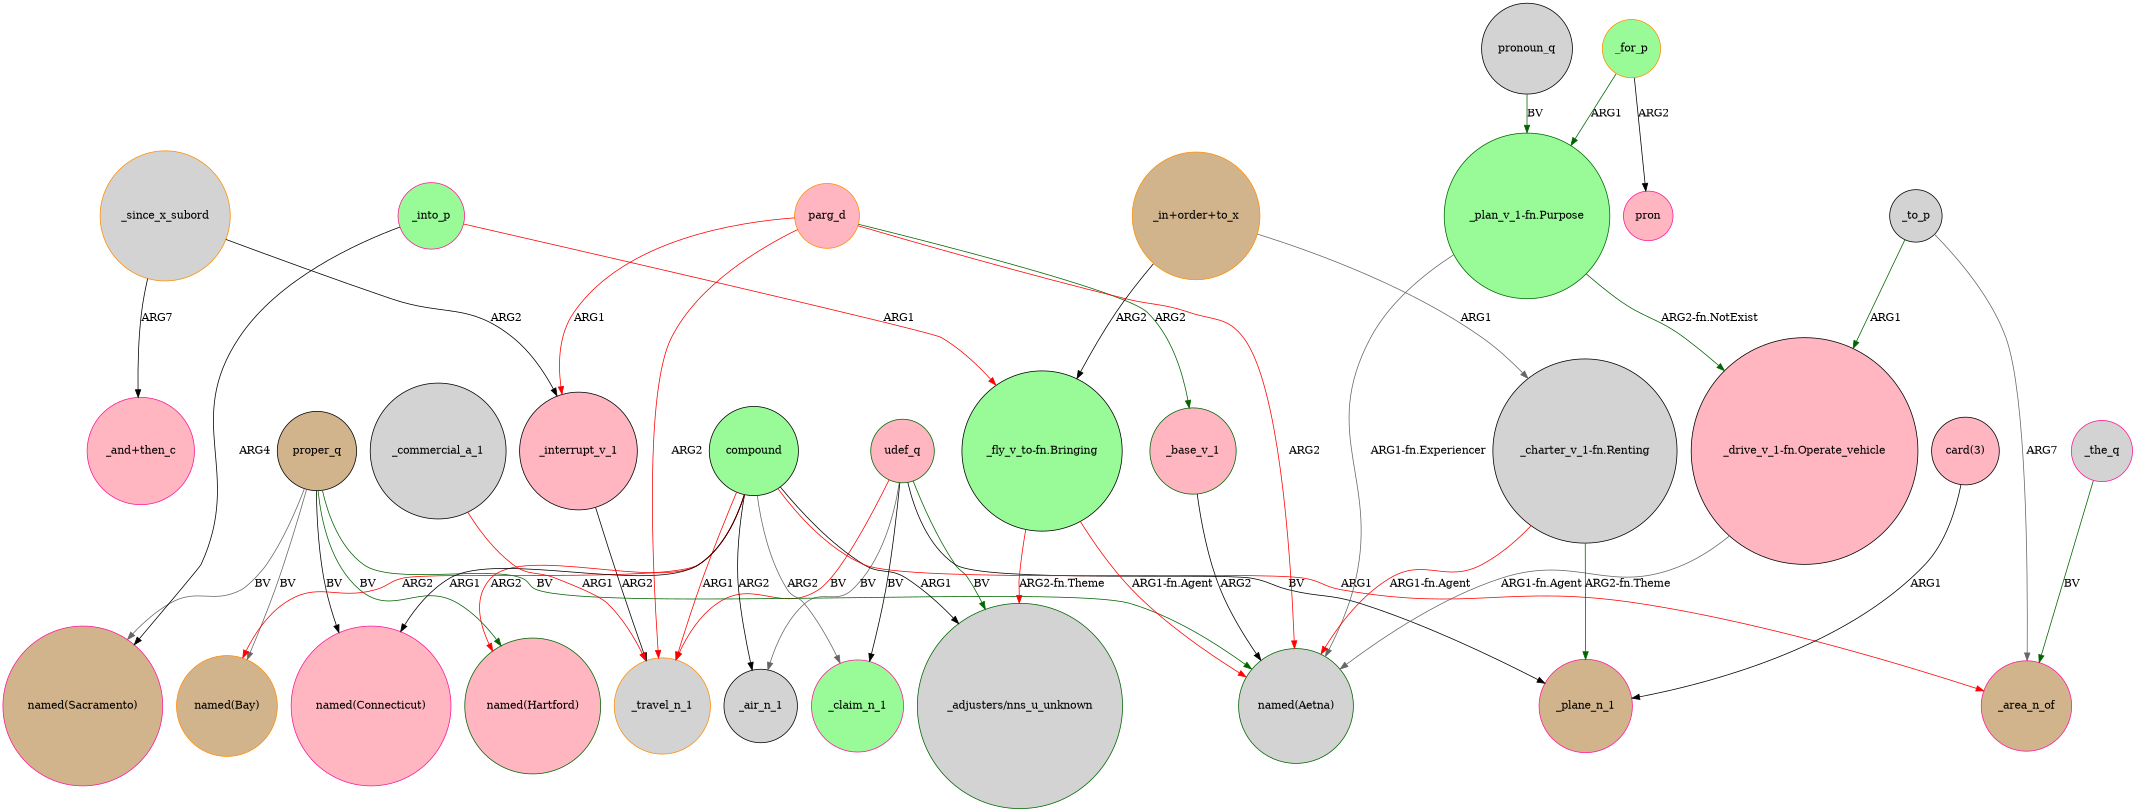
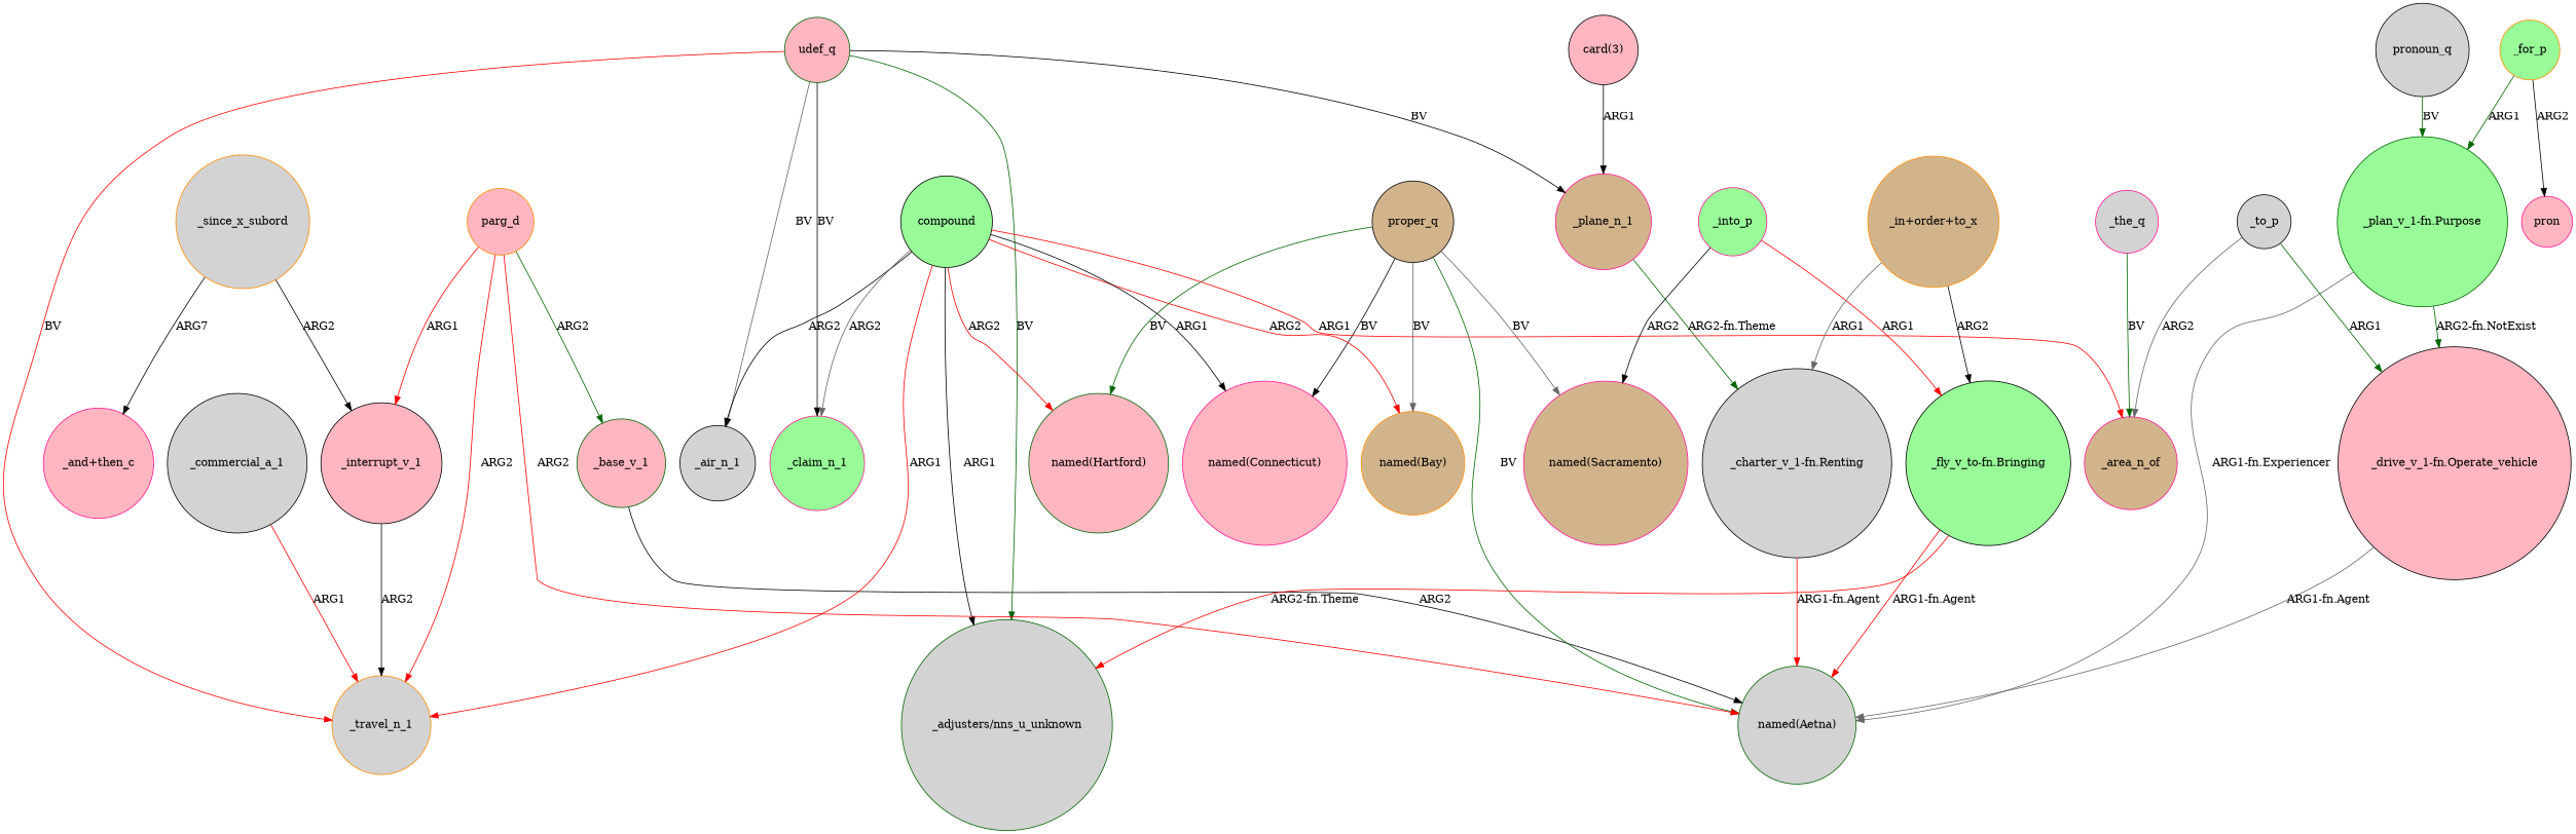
  digraph {
    node [color=black fillcolor=lightgrey shape=circle style=filled]
    edge [color=black]
    _travel_n_1 [color=darkorange]
    _interrupt_v_1 [fillcolor=lightpink]
    udef_q [color=darkgreen fillcolor=lightpink]
    _air_n_1
    _claim_n_1 [color=deeppink fillcolor=palegreen]
    "_adjusters/nns_u_unknown" [color=darkgreen]
    _plane_n_1 [color=deeppink fillcolor=tan]
    _base_v_1 [color=darkgreen fillcolor=lightpink]
    "named(Aetna)" [color=darkgreen]
    proper_q [fillcolor=tan]
    "named(Bay)" [color=darkorange fillcolor=tan]
    "named(Hartford)" [color=darkgreen fillcolor=lightpink]
    "named(Sacramento)" [color=deeppink fillcolor=tan]
    "named(Connecticut)" [color=deeppink fillcolor=lightpink]
    _since_x_subord [color=darkorange]
    "_and+then_c" [color=deeppink fillcolor=lightpink]
    compound [fillcolor=palegreen]
    _area_n_of [color=deeppink fillcolor=tan]
    "_plan_v_1-fn.Purpose" [color=darkgreen fillcolor=palegreen]
    "_drive_v_1-fn.Operate_vehicle" [fillcolor=lightpink]
    pronoun_q
    pron [color=deeppink fillcolor=lightpink]
    parg_d [color=darkorange fillcolor=lightpink]
    _for_p [color=darkorange fillcolor=palegreen]
    _to_p
    "_fly_v_to-fn.Bringing" [fillcolor=palegreen]
    "_charter_v_1-fn.Renting"
    "card(3)" [fillcolor=lightpink]
    _into_p [color=deeppink fillcolor=palegreen]
    _the_q [color=deeppink]
    "_in+order+to_x" [color=darkorange fillcolor=tan]
    _commercial_a_1
    _interrupt_v_1 -> _travel_n_1 [label=ARG2]
    udef_q -> _travel_n_1 [color=red label=BV]
    udef_q -> _air_n_1 [color=gray40 label=BV]
    udef_q -> _claim_n_1 [label=BV]
    udef_q -> "_adjusters/nns_u_unknown" [color=darkgreen label=BV]
    udef_q -> _plane_n_1 [label=BV]
    _base_v_1 -> "named(Aetna)" [label=ARG2]
    proper_q -> "named(Aetna)" [color=darkgreen label=BV]
    proper_q -> "named(Bay)" [color=gray40 label=BV]
    proper_q -> "named(Hartford)" [color=darkgreen label=BV]
    proper_q -> "named(Sacramento)" [color=gray40 label=BV]
    proper_q -> "named(Connecticut)" [label=BV]
    _since_x_subord -> _interrupt_v_1 [label=ARG2]
    _since_x_subord -> "_and+then_c" [label=ARG7]
    compound -> _travel_n_1 [color=red label=ARG1]
    compound -> _air_n_1 [label=ARG2]
    compound -> _claim_n_1 [color=gray40 label=ARG2]
    compound -> "_adjusters/nns_u_unknown" [label=ARG1]
    compound -> "named(Bay)" [color=red label=ARG2]
    compound -> "named(Hartford)" [color=red label=ARG2]
    compound -> "named(Connecticut)" [label=ARG1]
    compound -> _area_n_of [color=red label=ARG1]
    "_plan_v_1-fn.Purpose" -> "named(Aetna)" [color=gray40 label="ARG1-fn.Experiencer"]
    "_plan_v_1-fn.Purpose" -> "_drive_v_1-fn.Operate_vehicle" [color=darkgreen label="ARG2-fn.NotExist"]
    "_drive_v_1-fn.Operate_vehicle" -> "named(Aetna)" [color=gray40 label="ARG1-fn.Agent"]
    pronoun_q -> "_plan_v_1-fn.Purpose" [color=darkgreen label=BV]
    parg_d -> _travel_n_1 [color=red label=ARG2]
    parg_d -> _interrupt_v_1 [color=red label=ARG1]
    parg_d -> _base_v_1 [color=darkgreen label=ARG2]
    parg_d -> "named(Aetna)" [color=red label=ARG2]
    _for_p -> "_plan_v_1-fn.Purpose" [color=darkgreen label=ARG1]
    _for_p -> pron [label=ARG2]
-   _to_p -> _area_n_of [color=gray40 label=ARG7]
+   _to_p -> _area_n_of [color=gray40 label=ARG2]
    _to_p -> "_drive_v_1-fn.Operate_vehicle" [color=darkgreen label=ARG1]
    "_fly_v_to-fn.Bringing" -> "_adjusters/nns_u_unknown" [color=red label="ARG2-fn.Theme"]
    "_fly_v_to-fn.Bringing" -> "named(Aetna)" [color=red label="ARG1-fn.Agent"]
-   "_charter_v_1-fn.Renting" -> _plane_n_1 [color=darkgreen label="ARG2-fn.Theme"]
+   _plane_n_1 -> "_charter_v_1-fn.Renting" [color=darkgreen label="ARG2-fn.Theme"]
    "_charter_v_1-fn.Renting" -> "named(Aetna)" [color=red label="ARG1-fn.Agent"]
    "card(3)" -> _plane_n_1 [label=ARG1]
-   _into_p -> "named(Sacramento)" [label=ARG4]
+   _into_p -> "named(Sacramento)" [label=ARG2]
    _into_p -> "_fly_v_to-fn.Bringing" [color=red label=ARG1]
    _the_q -> _area_n_of [color=darkgreen label=BV]
    "_in+order+to_x" -> "_fly_v_to-fn.Bringing" [label=ARG2]
    "_in+order+to_x" -> "_charter_v_1-fn.Renting" [color=gray40 label=ARG1]
    _commercial_a_1 -> _travel_n_1 [color=red label=ARG1]
  }
